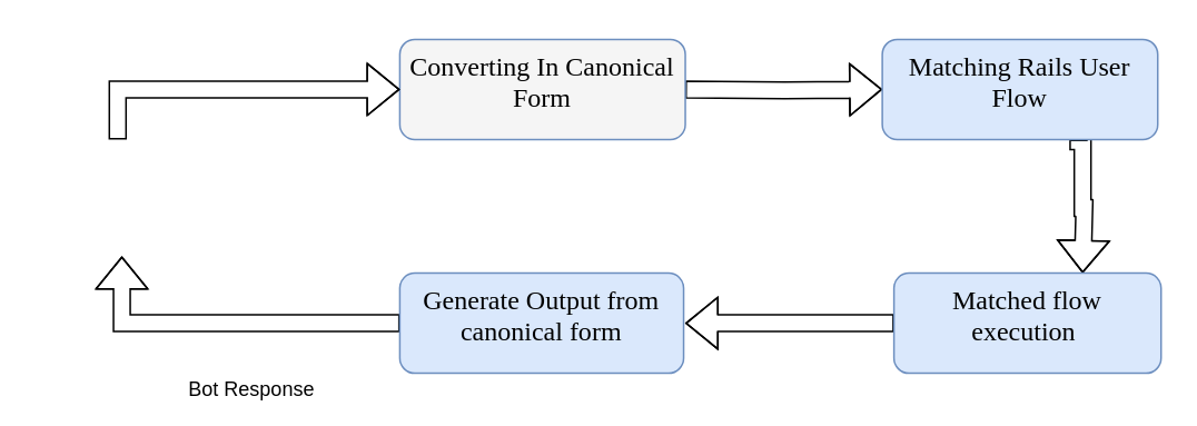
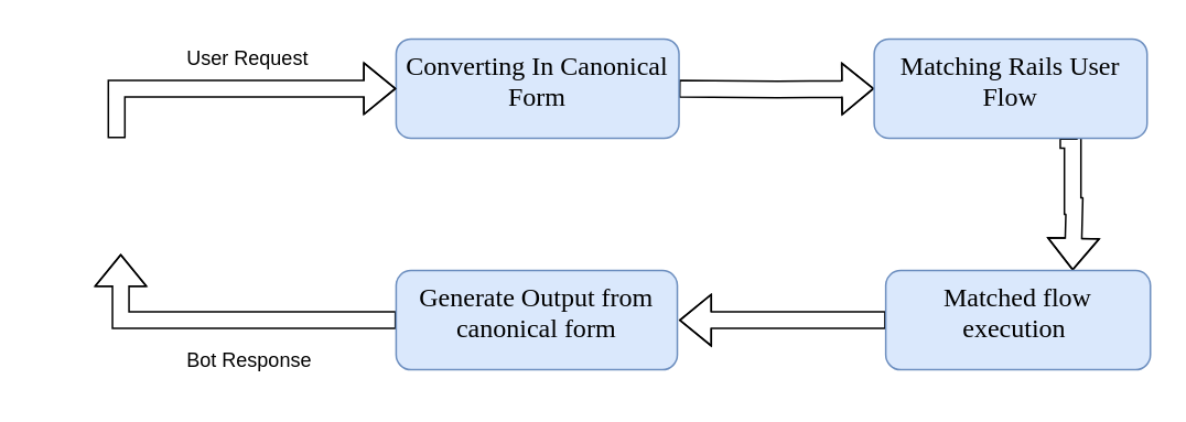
  <mxCell id="0" />
  <mxCell id="1" parent="0" />
  <mxCell id="2" value="" style="edgeStyle=orthogonalEdgeStyle;shape=flexArrow;rounded=0;orthogonalLoop=1;jettySize=auto;html=1;" parent="1" target="5" edge="1"><mxGeometry relative="1" as="geometry"><mxPoint x="410" y="53" as="sourcePoint" /></mxGeometry></mxCell>
- <mxCell id="3" value="&lt;font face=&quot;Verdana&quot; style=&quot;font-size: 16px;&quot;&gt;Converting In Canonical Form&lt;/font&gt;" style="rounded=1;whiteSpace=wrap;html=1;verticalAlign=top;fillColor=#f5f5f5;strokeColor=#6c8ebf;" parent="1" vertex="1"><mxGeometry x="239" y="23" width="171" height="60" as="geometry" /></mxCell>
+ <mxCell id="3" value="&lt;font face=&quot;Verdana&quot; style=&quot;font-size: 16px;&quot;&gt;Converting In Canonical Form&lt;/font&gt;" style="rounded=1;whiteSpace=wrap;html=1;verticalAlign=top;fillColor=#dae8fc;strokeColor=#6c8ebf;" parent="1" vertex="1"><mxGeometry x="239" y="23" width="171" height="60" as="geometry" /></mxCell>
  <mxCell id="4" value="" style="edgeStyle=orthogonalEdgeStyle;shape=flexArrow;rounded=0;orthogonalLoop=1;jettySize=auto;html=1;" parent="1" edge="1"><mxGeometry relative="1" as="geometry"><mxPoint x="645.5" y="83" as="sourcePoint" /><mxPoint x="648" y="163" as="targetPoint" /><Array as="points"><mxPoint x="646" y="84" /><mxPoint x="648" y="84" /><mxPoint x="648" y="124" /><mxPoint x="649" y="124" /></Array></mxGeometry></mxCell>
  <mxCell id="5" value="&lt;font face=&quot;Verdana&quot; style=&quot;font-size: 16px;&quot;&gt;Matching Rails User Flow&lt;/font&gt;" style="rounded=1;whiteSpace=wrap;html=1;verticalAlign=top;fillColor=#dae8fc;strokeColor=#6c8ebf;" parent="1" vertex="1"><mxGeometry x="528" y="23" width="165" height="60" as="geometry" /></mxCell>
  <mxCell id="6" value="" style="edgeStyle=orthogonalEdgeStyle;shape=flexArrow;rounded=0;orthogonalLoop=1;jettySize=auto;html=1;" parent="1" source="7" edge="1"><mxGeometry relative="1" as="geometry"><mxPoint x="410" y="193" as="targetPoint" /></mxGeometry></mxCell>
  <mxCell id="7" value="&lt;font face=&quot;Verdana&quot; style=&quot;font-size: 16px;&quot;&gt;Matched flow execution&amp;nbsp;&lt;/font&gt;" style="rounded=1;whiteSpace=wrap;html=1;verticalAlign=top;fillColor=#dae8fc;strokeColor=#6c8ebf;" parent="1" vertex="1"><mxGeometry x="535" y="163" width="160" height="60" as="geometry" /></mxCell>
  <mxCell id="8" value="" style="edgeStyle=orthogonalEdgeStyle;shape=flexArrow;rounded=0;orthogonalLoop=1;jettySize=auto;html=1;entryX=0.75;entryY=1;entryDx=0;entryDy=0;" parent="1" source="9" target="11" edge="1"><mxGeometry relative="1" as="geometry"><mxPoint x="180" y="133" as="targetPoint" /><Array as="points"><mxPoint x="73" y="193" /></Array></mxGeometry></mxCell>
  <mxCell id="9" value="&lt;font face=&quot;Verdana&quot; style=&quot;font-size: 16px;&quot;&gt;Generate Output from canonical form&lt;/font&gt;" style="rounded=1;whiteSpace=wrap;html=1;verticalAlign=top;fillColor=#dae8fc;strokeColor=#6c8ebf;" parent="1" vertex="1"><mxGeometry x="239" y="163" width="170" height="60" as="geometry" /></mxCell>
  <mxCell id="10" style="edgeStyle=orthogonalEdgeStyle;shape=flexArrow;rounded=0;orthogonalLoop=1;jettySize=auto;html=1;" parent="1" source="11" target="3" edge="1"><mxGeometry relative="1" as="geometry"><mxPoint x="70" y="73" as="sourcePoint" /><Array as="points"><mxPoint x="70" y="53" /></Array></mxGeometry></mxCell>
  <mxCell id="11" value="" style="shape=image;html=1;verticalAlign=top;verticalLabelPosition=bottom;labelBackgroundColor=#ffffff;imageAspect=0;aspect=fixed;image=https://cdn3.iconfinder.com/data/icons/essential-pack-2/48/49-Responsive-128.png" parent="1" vertex="1"><mxGeometry x="20" y="83" width="70" height="70" as="geometry" /></mxCell>
- <mxCell id="13" value="Bot Response" style="text;html=1;align=center;verticalAlign=middle;resizable=0;points=[];autosize=1;strokeColor=none;fillColor=none;" parent="1" vertex="1"><mxGeometry x="100" y="218" width="100" height="30" as="geometry" /></mxCell>
+ <mxCell id="12" value="User Request" style="text;html=1;align=center;verticalAlign=middle;resizable=0;points=[];autosize=1;strokeColor=none;fillColor=none;" parent="1" vertex="1"><mxGeometry x="99" y="20" width="100" height="30" as="geometry" /></mxCell>
+ <mxCell id="13" value="Bot Response" style="text;html=1;align=center;verticalAlign=middle;resizable=0;points=[];autosize=1;strokeColor=none;fillColor=none;" parent="1" vertex="1"><mxGeometry x="100" y="203" width="100" height="30" as="geometry" /></mxCell>
